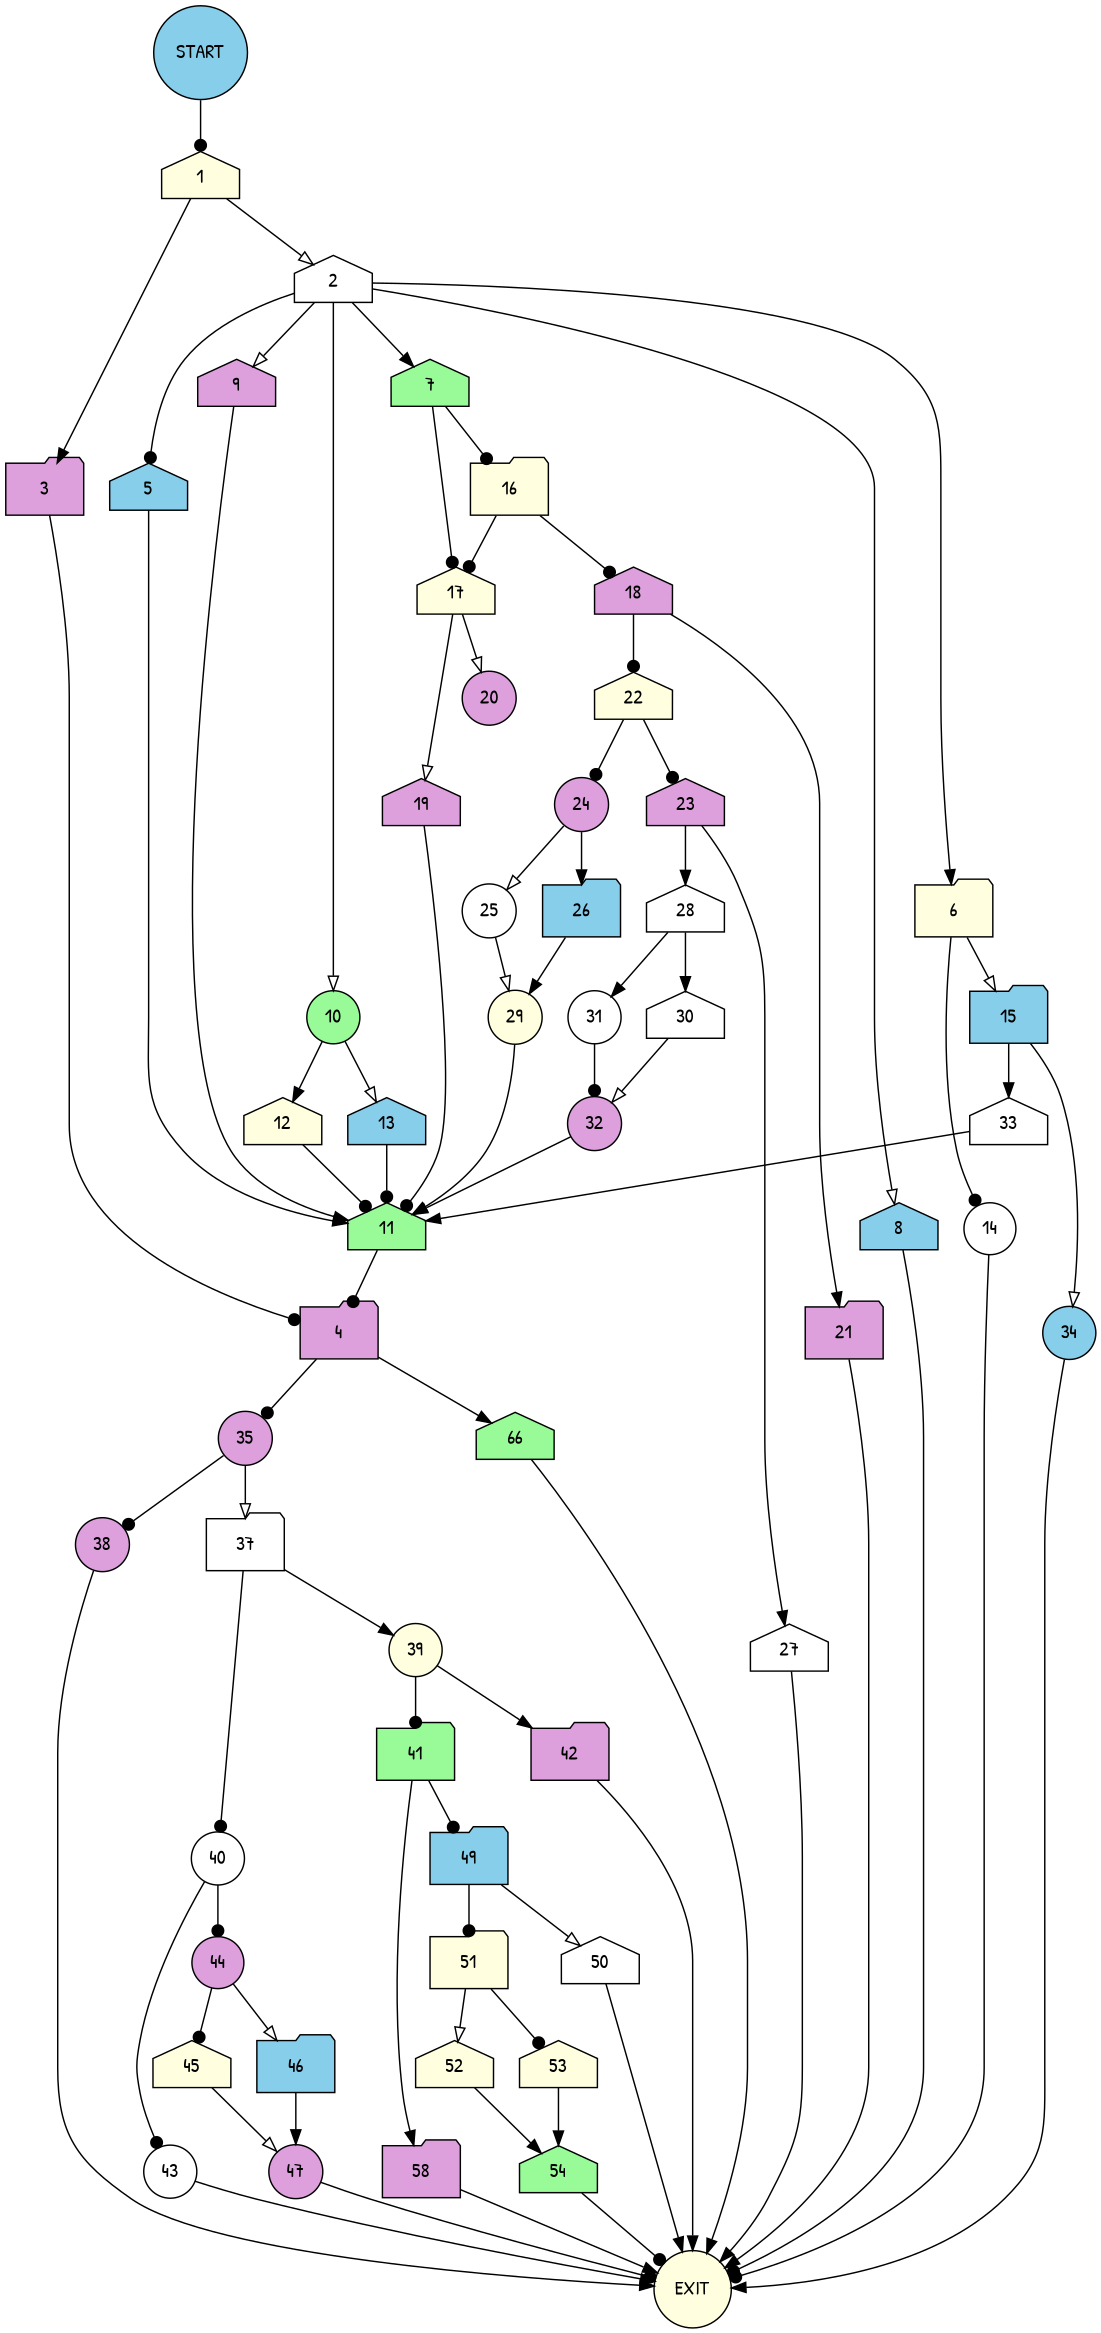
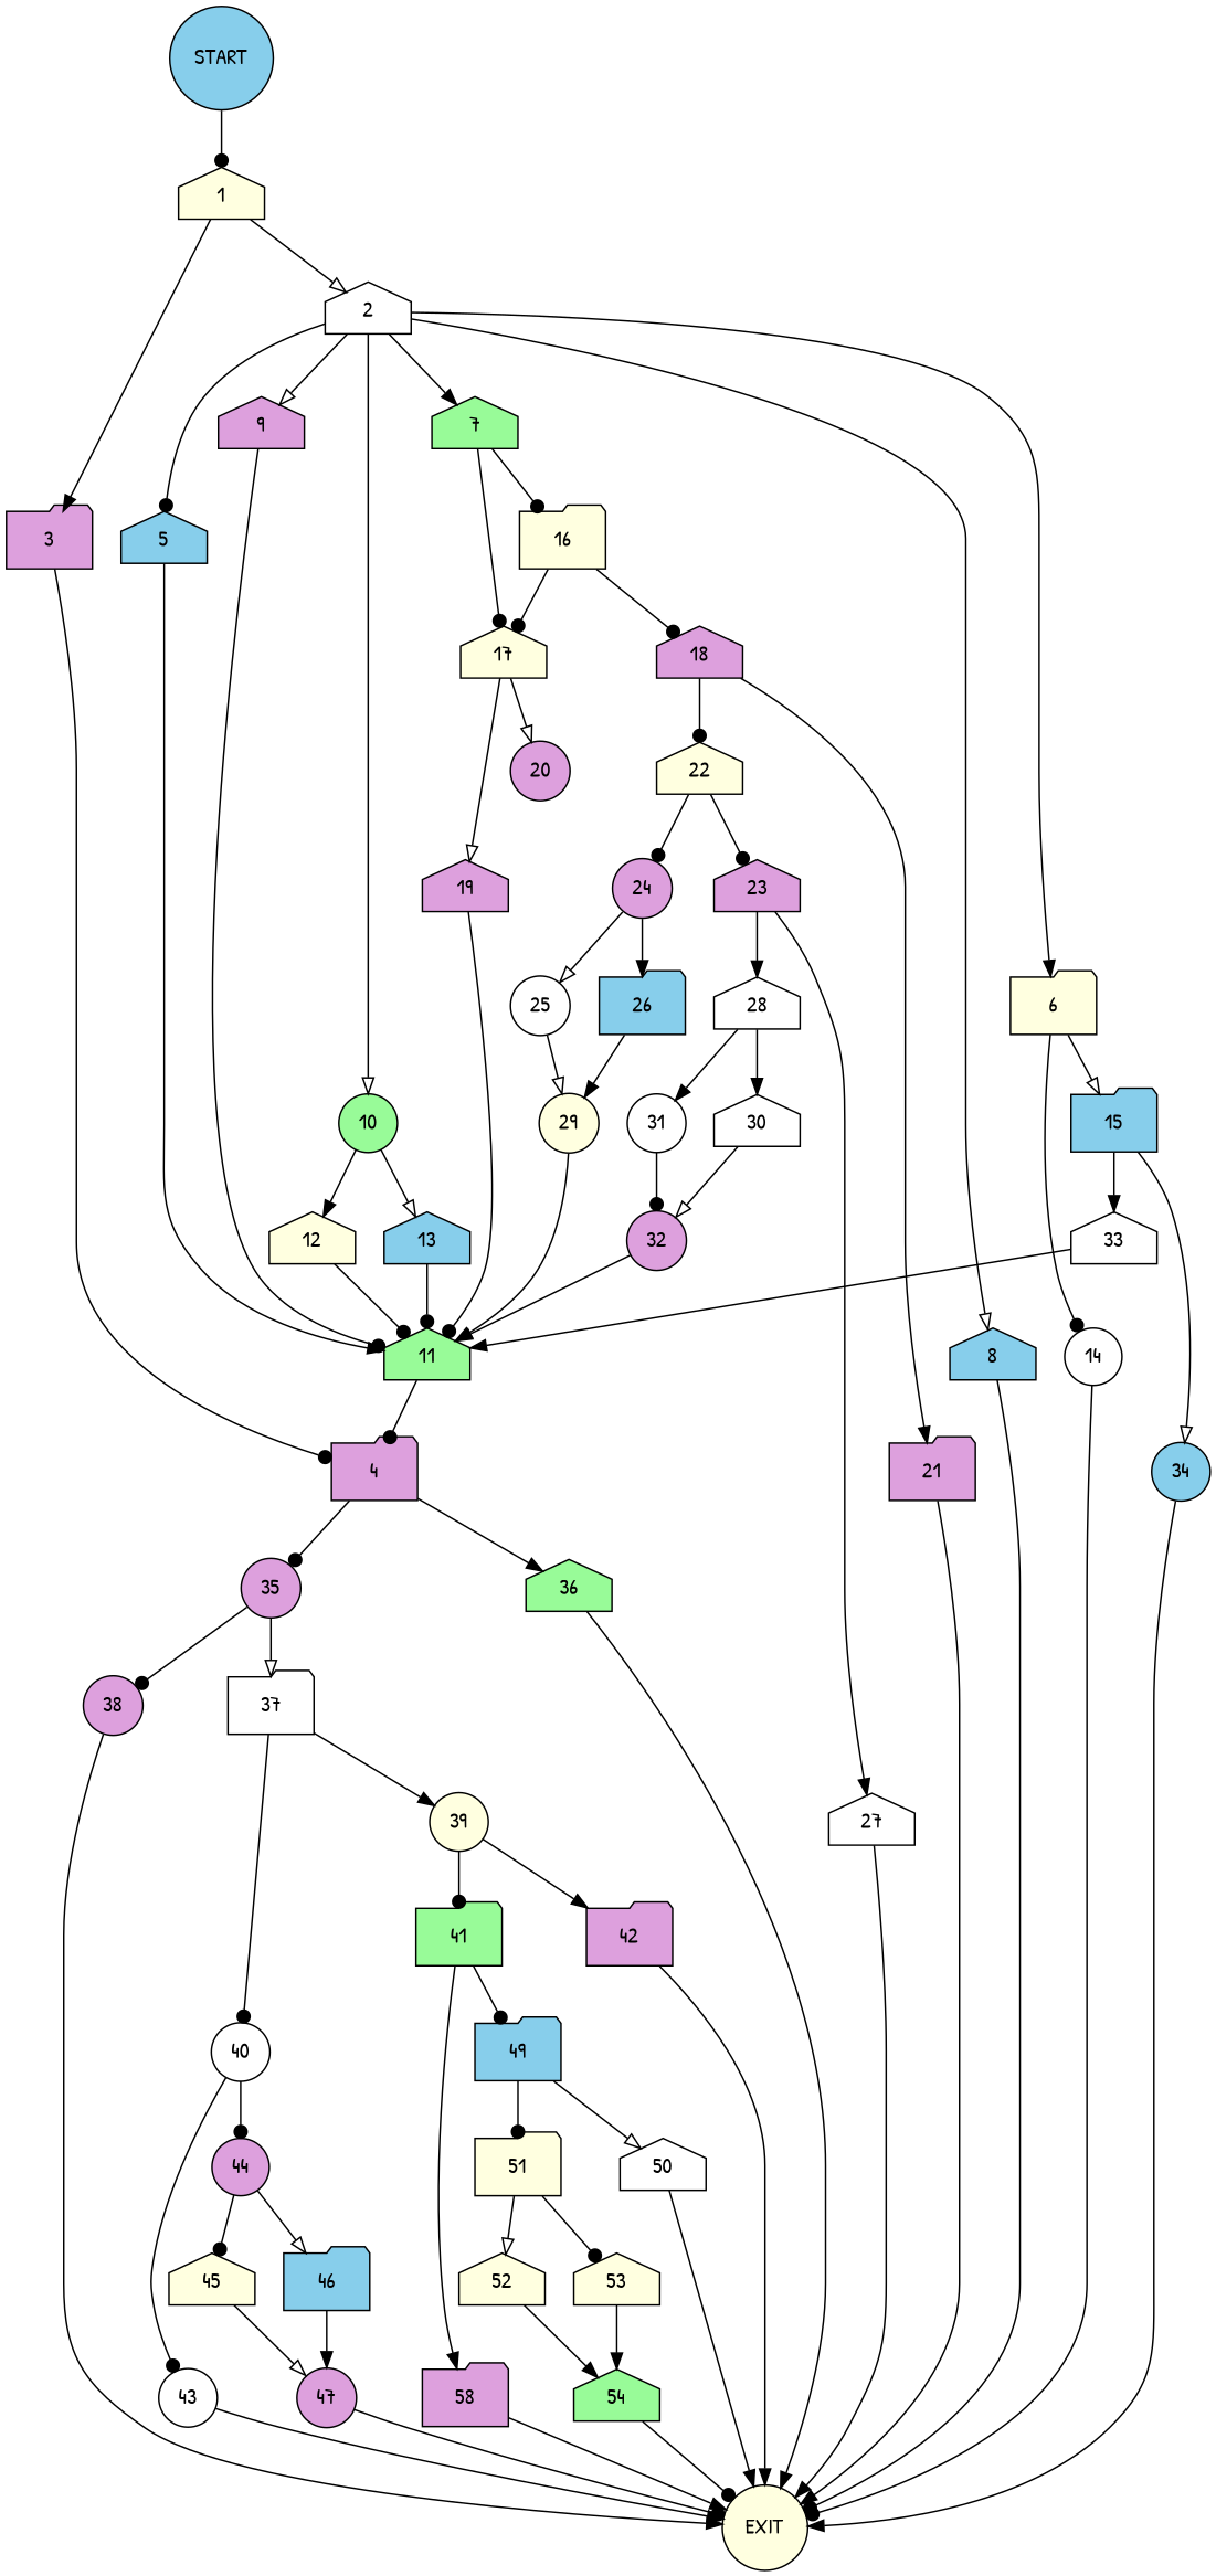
  digraph {
    fontname="Patrick Hand"
    node [fillcolor=plum fontname="Patrick Hand" shape=house style=filled]
    edge [arrowhead=normal fontname="Patrick Hand"]
    n1 [fillcolor=skyblue label=START shape=circle]
    1 [fillcolor=lightyellow]
    2 [fillcolor=white]
    3 [shape=folder]
    n5 [fillcolor=lightyellow label=EXIT shape=circle]
    5 [fillcolor=skyblue]
    6 [fillcolor=lightyellow shape=folder]
    7 [fillcolor=palegreen]
    8 [fillcolor=skyblue]
    9
    10 [fillcolor=palegreen shape=circle]
    4 [shape=folder]
    11 [fillcolor=palegreen]
    14 [fillcolor=white shape=circle]
    15 [fillcolor=skyblue shape=folder]
    16 [fillcolor=lightyellow shape=folder]
    17 [fillcolor=lightyellow]
    12 [fillcolor=lightyellow]
    13 [fillcolor=skyblue]
    35 [shape=circle]
-   36 [fillcolor=palegreen label=66]
+   36 [fillcolor=palegreen]
    37 [fillcolor=white shape=folder]
    38 [shape=circle]
    33 [fillcolor=white]
    34 [fillcolor=skyblue shape=circle]
    18
    19
    20 [shape=circle]
    21 [shape=folder]
    22 [fillcolor=lightyellow]
    23
    24 [shape=circle]
    27 [fillcolor=white]
    28 [fillcolor=white]
    25 [fillcolor=white shape=circle]
    26 [fillcolor=skyblue shape=folder]
    30 [fillcolor=white]
    31 [fillcolor=white shape=circle]
    29 [fillcolor=lightyellow shape=circle]
    32 [shape=circle]
    39 [fillcolor=lightyellow shape=circle]
    40 [fillcolor=white shape=circle]
    41 [fillcolor=palegreen shape=folder]
    42 [shape=folder]
    43 [fillcolor=white shape=circle]
    44 [shape=circle]
    n47 [label=58 shape=folder]
    49 [fillcolor=skyblue shape=folder]
    45 [fillcolor=lightyellow]
    46 [fillcolor=skyblue shape=folder]
    50 [fillcolor=white]
    51 [fillcolor=lightyellow shape=folder]
    47 [shape=circle]
    52 [fillcolor=lightyellow]
    53 [fillcolor=lightyellow]
    54 [fillcolor=palegreen]
    n1 -> 1 [arrowhead=dot]
    1 -> 2 [arrowhead=onormal]
    1 -> 3
    2 -> 5 [arrowhead=dot]
    2 -> 6
    2 -> 7
    2 -> 8 [arrowhead=onormal]
    2 -> 9 [arrowhead=onormal]
    2 -> 10 [arrowhead=onormal]
    3 -> 4 [arrowhead=dot]
    5 -> 11
    6 -> 14 [arrowhead=dot]
    6 -> 15 [arrowhead=onormal]
    7 -> 16 [arrowhead=dot]
    7 -> 17 [arrowhead=dot]
    8 -> n5 [arrowhead=dot]
-   9 -> 11
+   9 -> 11 [arrowhead=dot]
    10 -> 12
    10 -> 13 [arrowhead=onormal]
    4 -> 35 [arrowhead=dot]
    4 -> 36
    11 -> 4 [arrowhead=dot]
    14 -> n5 [arrowhead=dot]
    15 -> 33
    15 -> 34 [arrowhead=onormal]
    16 -> 17 [arrowhead=dot]
    16 -> 18 [arrowhead=dot]
    17 -> 19 [arrowhead=onormal]
    17 -> 20 [arrowhead=onormal]
    12 -> 11 [arrowhead=dot]
    13 -> 11 [arrowhead=dot]
    35 -> 37 [arrowhead=onormal]
    35 -> 38 [arrowhead=dot]
    36 -> n5
    37 -> 39
    37 -> 40 [arrowhead=dot]
    38 -> n5
    33 -> 11
    34 -> n5
    18 -> 21
    18 -> 22 [arrowhead=dot]
    19 -> 11 [arrowhead=dot]
    21 -> n5
    22 -> 23 [arrowhead=dot]
    22 -> 24 [arrowhead=dot]
    23 -> 27
    23 -> 28
    24 -> 25 [arrowhead=onormal]
    24 -> 26
    27 -> n5
    28 -> 30
    28 -> 31
    25 -> 29 [arrowhead=onormal]
    26 -> 29
    30 -> 32 [arrowhead=onormal]
    31 -> 32 [arrowhead=dot]
    29 -> 11
    32 -> 11
    39 -> 41 [arrowhead=dot]
    39 -> 42
    40 -> 43 [arrowhead=dot]
    40 -> 44 [arrowhead=dot]
    41 -> n47
    41 -> 49 [arrowhead=dot]
    42 -> n5
    43 -> n5
    44 -> 45 [arrowhead=dot]
    44 -> 46 [arrowhead=onormal]
    n47 -> n5
    49 -> 50 [arrowhead=onormal]
    49 -> 51 [arrowhead=dot]
    45 -> 47 [arrowhead=onormal]
    46 -> 47
    50 -> n5
    51 -> 52 [arrowhead=onormal]
    51 -> 53 [arrowhead=dot]
    47 -> n5 [arrowhead=dot]
    52 -> 54
    53 -> 54
    54 -> n5 [arrowhead=dot]
  }
